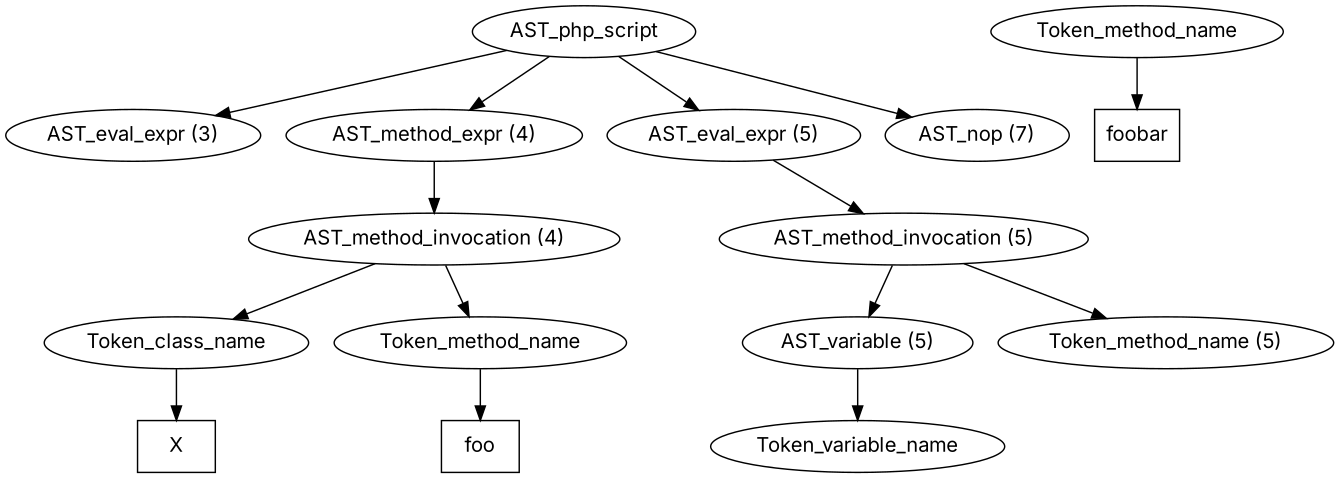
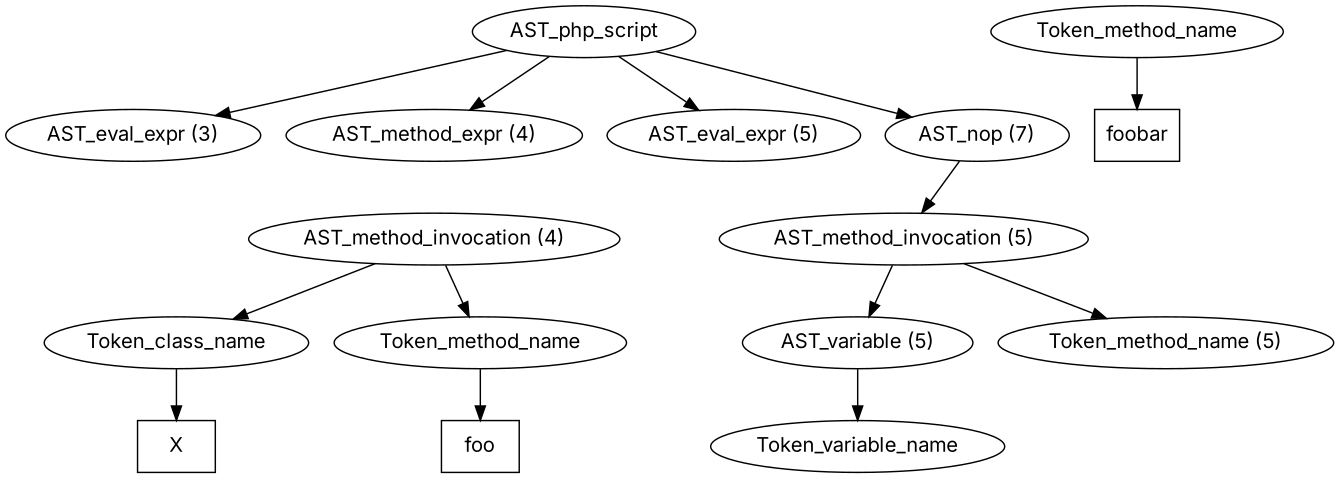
  digraph {
    fontname=Inter
    node [fontname=Inter]
    edge [fontname=Inter]
    n1 [label=AST_php_script]
    n2 [label="AST_eval_expr (3)"]
    n3 [label="AST_method_expr (4)"]
    n4 [label="AST_eval_expr (5)"]
    n5 [label="AST_nop (7)"]
    n6 [label="AST_method_invocation (4)"]
    n7 [label="AST_method_invocation (5)"]
    n8 [label=Token_method_name]
    n9 [label=foobar shape=box]
    n10 [label=Token_class_name]
    n11 [label=Token_method_name]
    n12 [label=X shape=box]
    n13 [label=foo shape=box]
    n14 [label="AST_variable (5)"]
    n15 [label="Token_method_name (5)"]
    n16 [label=Token_variable_name]
    n1 -> n2
    n1 -> n3
    n1 -> n4
    n1 -> n5
-   n3 -> n6
-   n4 -> n7
+   n5 -> n7
    n6 -> n10
    n6 -> n11
    n7 -> n14
    n7 -> n15
    n8 -> n9
    n10 -> n12
    n11 -> n13
    n14 -> n16
  }
